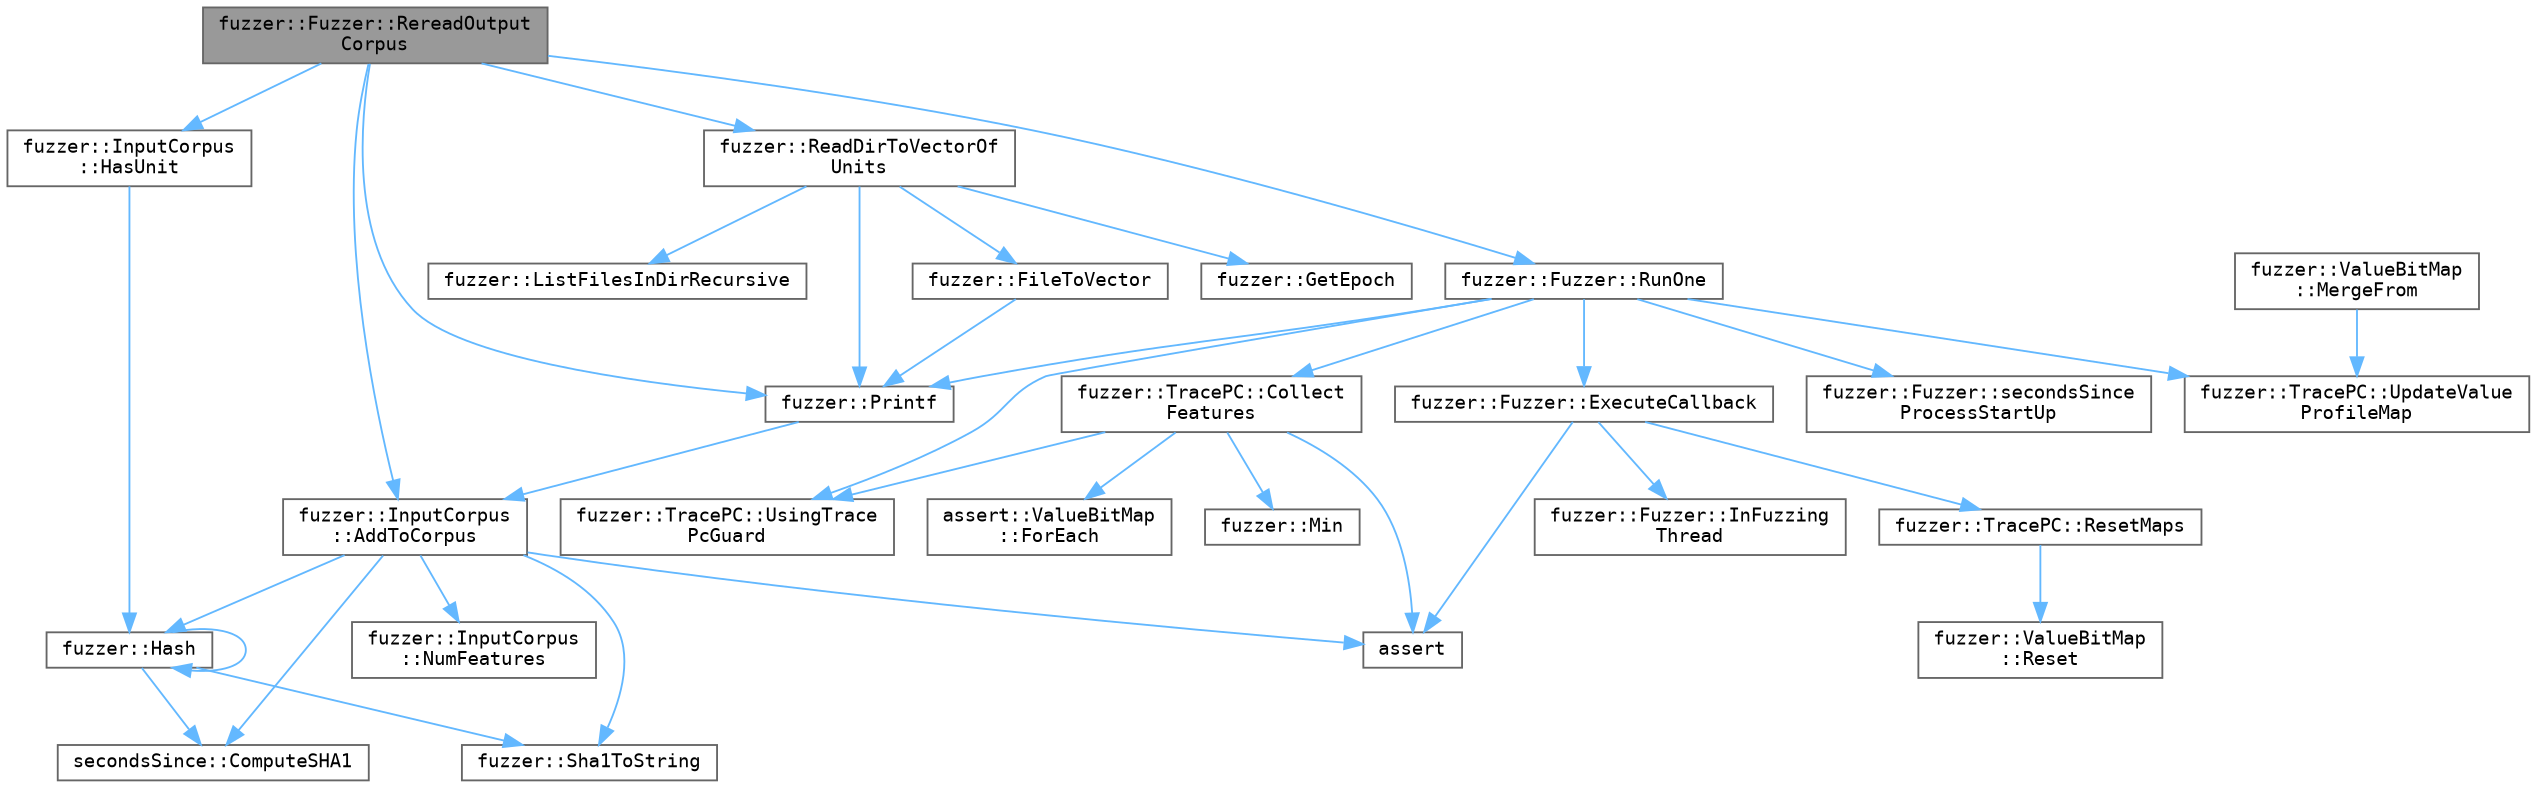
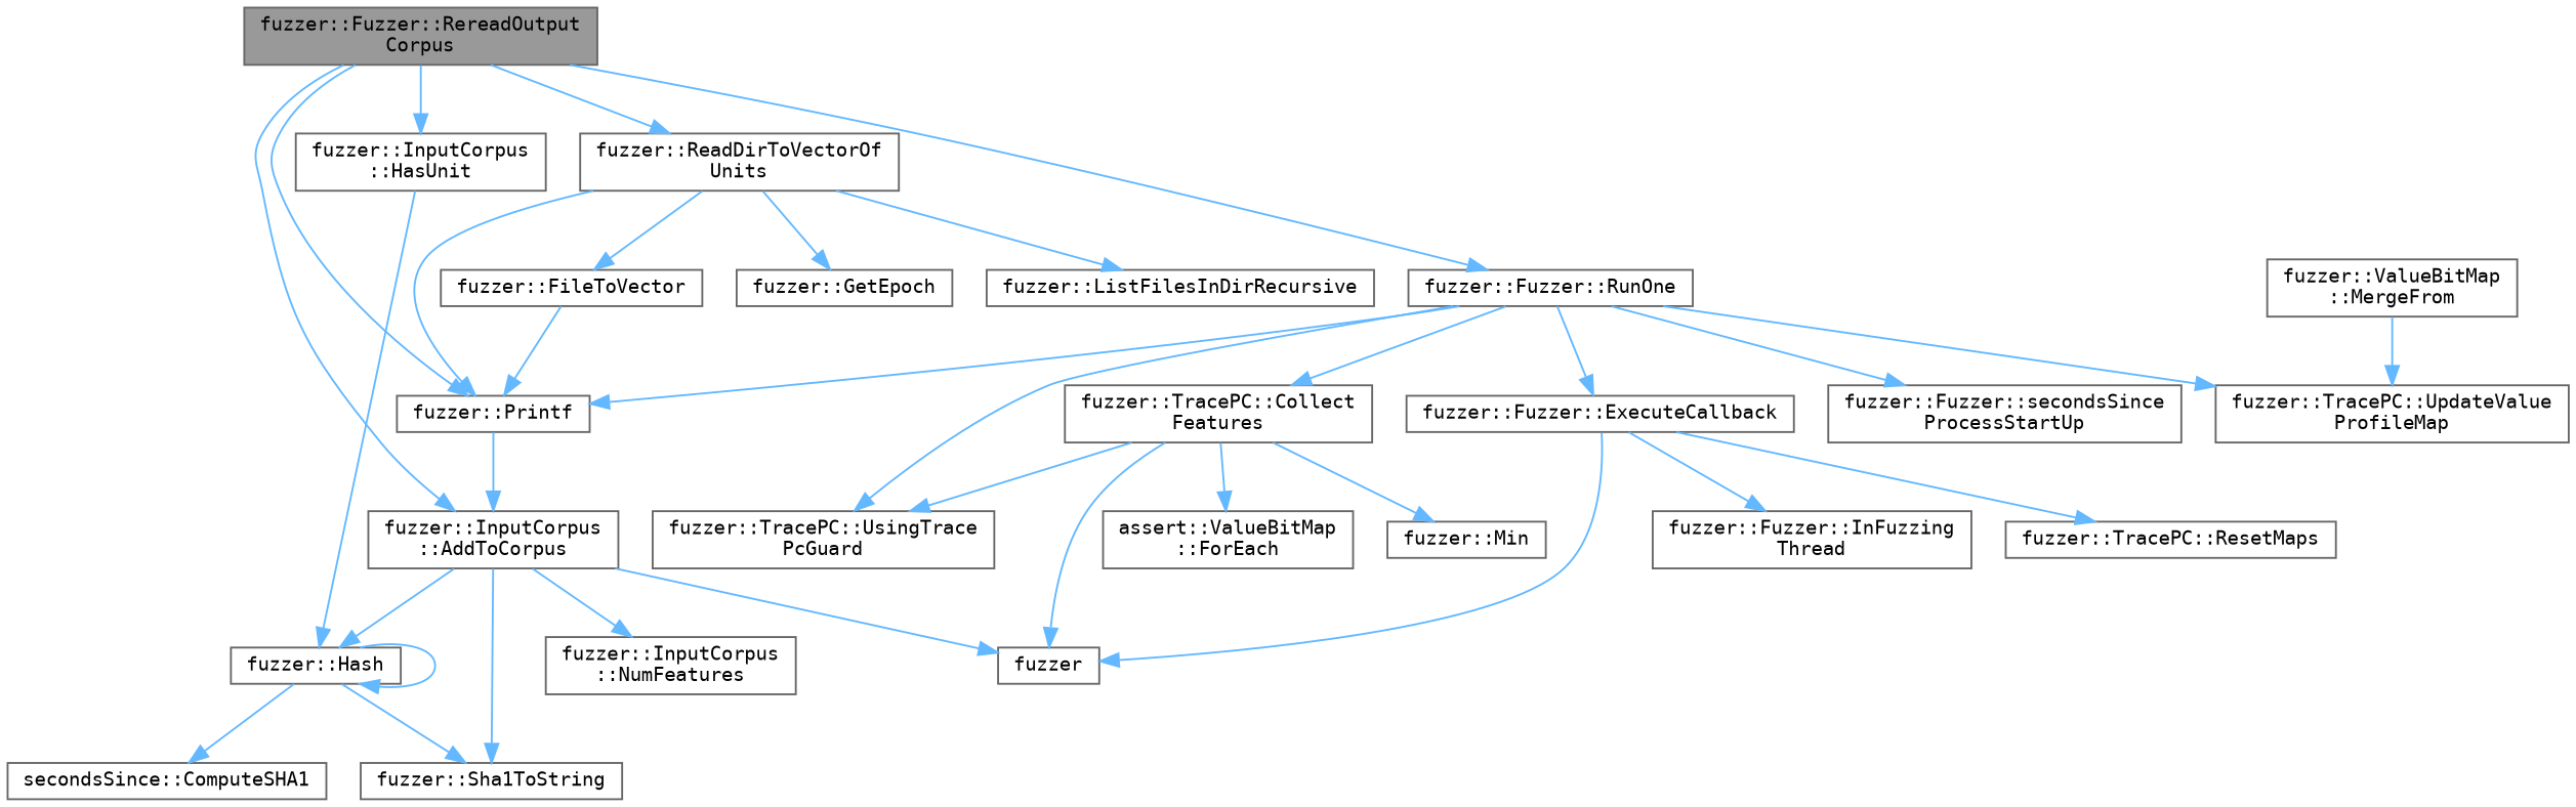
  digraph {
    fontname="DejaVu Sans Mono"
    rankdir=TB
    node [color=grey40 fillcolor=white fontname="DejaVu Sans Mono" fontsize=10 shape=box style=filled]
    edge [color=steelblue1 fontname="DejaVu Sans Mono" fontsize=10 labelfontname=Helvetica labelfontsize=10 style=solid]
    n1 [color=gray40 fillcolor=grey60 fontcolor=black height=0.2 label="fuzzer::Fuzzer::RereadOutput\lCorpus" width=0.4]
    n2 [height=0.2 label="fuzzer::InputCorpus\l::AddToCorpus" width=0.4]
    n3 [height=0.2 label="fuzzer::Printf" width=0.4]
    n4 [height=0.2 label="fuzzer::InputCorpus\l::HasUnit" width=0.4]
    n5 [height=0.2 label="fuzzer::ReadDirToVectorOf\lUnits" width=0.4]
    n6 [height=0.2 label="fuzzer::Fuzzer::RunOne" width=0.4]
-   n7 [height=0.2 label=assert width=0.4]
+   n7 [height=0.2 label=fuzzer width=0.4]
    n8 [height=0.2 label="secondsSince::ComputeSHA1" width=0.4]
    n9 [height=0.2 label="fuzzer::Hash" width=0.4]
    n10 [height=0.2 label="fuzzer::Sha1ToString" width=0.4]
    n11 [height=0.2 label="fuzzer::InputCorpus\l::NumFeatures" width=0.4]
    n12 [height=0.2 label="fuzzer::FileToVector" width=0.4]
    n13 [height=0.2 label="fuzzer::GetEpoch" width=0.4]
    n14 [height=0.2 label="fuzzer::ListFilesInDirRecursive" width=0.4]
    n15 [height=0.2 label="fuzzer::TracePC::Collect\lFeatures" width=0.4]
    n16 [height=0.2 label="fuzzer::TracePC::UsingTrace\lPcGuard" width=0.4]
    n17 [height=0.2 label="fuzzer::Fuzzer::ExecuteCallback" width=0.4]
    n18 [height=0.2 label="fuzzer::Fuzzer::secondsSince\lProcessStartUp" width=0.4]
    n19 [height=0.2 label="fuzzer::TracePC::UpdateValue\lProfileMap" width=0.4]
    n20 [height=0.2 label="assert::ValueBitMap\l::ForEach" width=0.4]
    n21 [height=0.2 label="fuzzer::Min" width=0.4]
    n22 [height=0.2 label="fuzzer::Fuzzer::InFuzzing\lThread" width=0.4]
    n23 [height=0.2 label="fuzzer::TracePC::ResetMaps" width=0.4]
-   n24 [height=0.2 label="fuzzer::ValueBitMap\l::Reset" width=0.4]
    n25 [height=0.2 label="fuzzer::ValueBitMap\l::MergeFrom" width=0.4]
    n1 -> n2
    n1 -> n3
    n1 -> n4
    n1 -> n5
    n1 -> n6
    n2 -> n7
-   n2 -> n8
    n2 -> n9
    n2 -> n10
    n2 -> n11
    n3 -> n2
    n4 -> n9
    n5 -> n3
    n5 -> n12
    n5 -> n13
    n5 -> n14
    n6 -> n3
    n6 -> n15
    n6 -> n16
    n6 -> n17
    n6 -> n18
    n6 -> n19
    n9 -> n8
    n9 -> n9
    n9 -> n10
    n12 -> n3
    n15 -> n7
    n15 -> n16
    n15 -> n20
    n15 -> n21
    n17 -> n7
    n17 -> n22
    n17 -> n23
-   n23 -> n24
    n25 -> n19
  }
